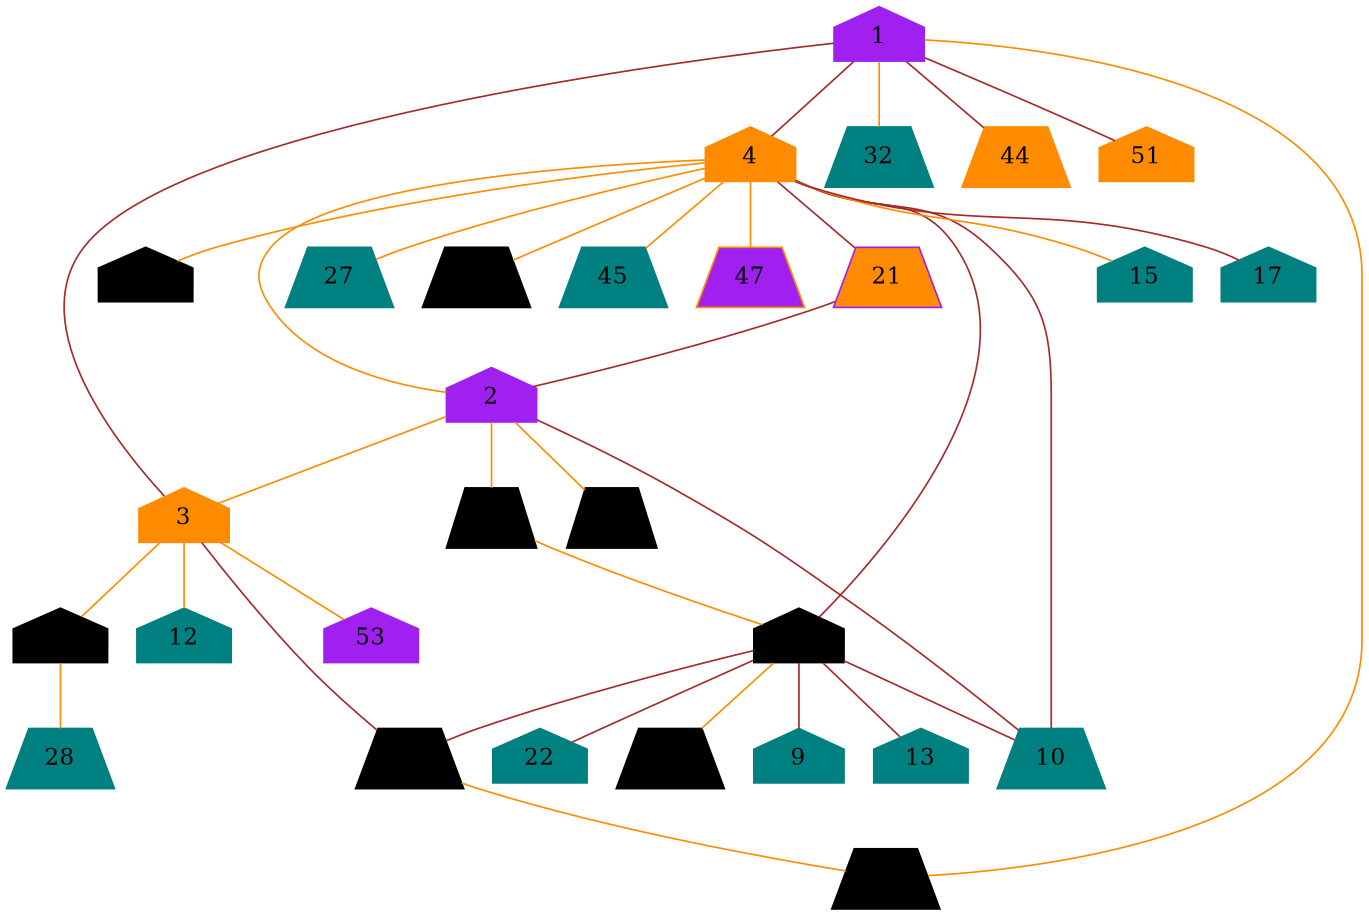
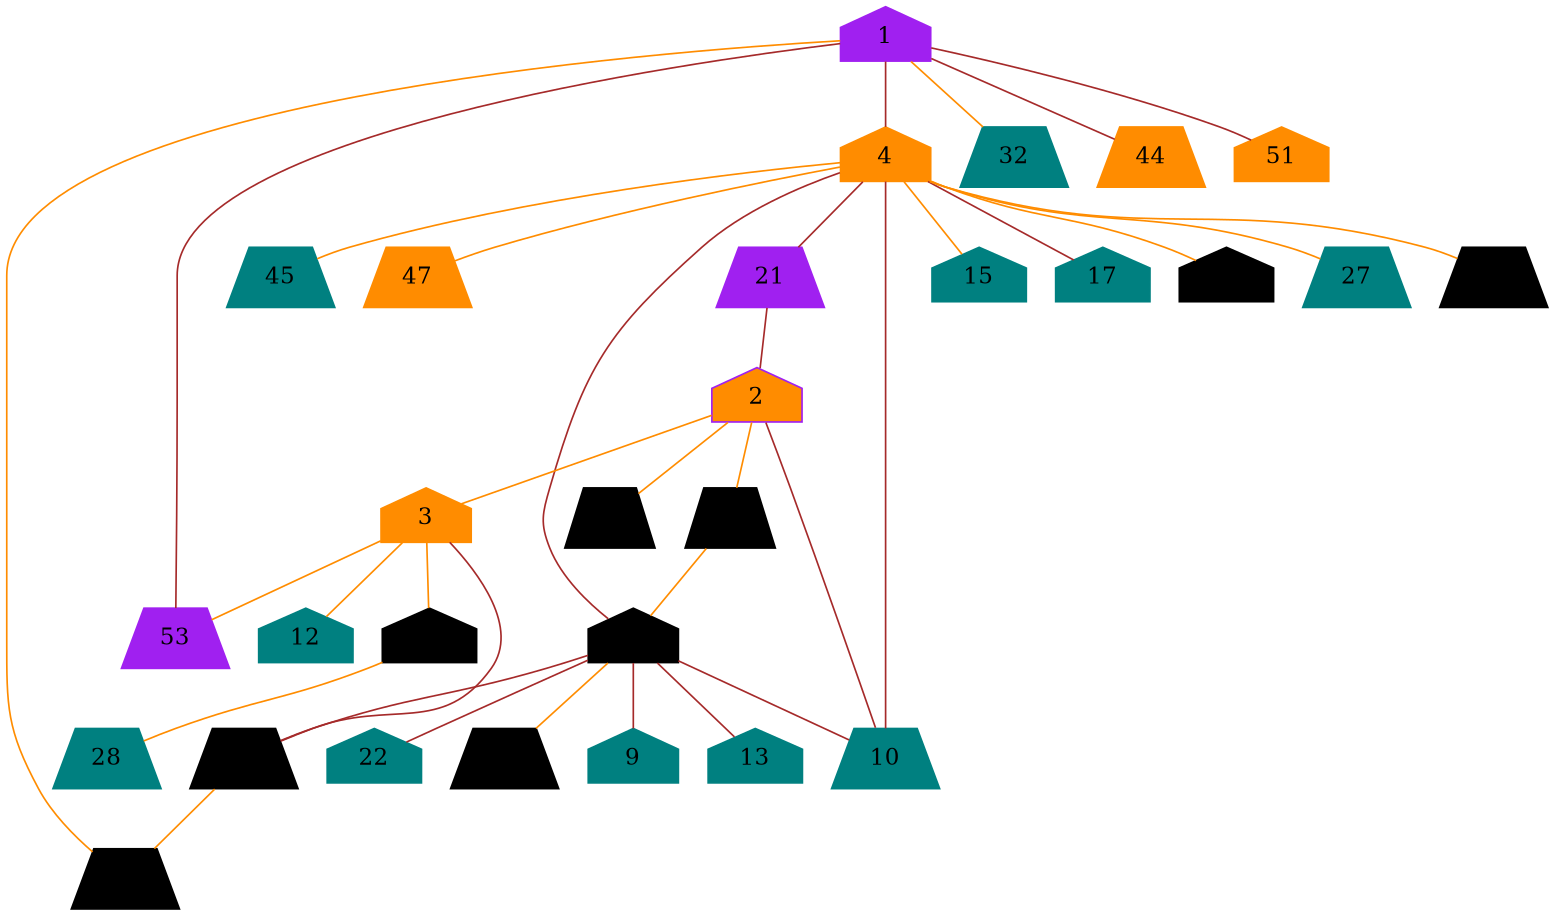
  graph {
    node [color=teal shape=trapezium style=filled]
    edge [color=darkorange]
    1 [color=purple shape=house super="+52"]
    3 [color=darkorange shape=house]
    4 [color=darkorange shape=house super="+8+23"]
    32
    n5 [color=darkorange label=44]
    51 [color=darkorange shape=house]
    55 [color=black]
-   2 [color=purple shape=house super="+29+18+31+20"]
+   2 [color=purple shape=house super="+29+18+31+20" fillcolor=darkorange]
    5 [color=black]
    6 [color=black]
    10 [super="+16"]
    11 [color=black shape=house]
    12 [shape=house]
    26 [color=black]
-   53 [color=purple shape=house]
+   53 [color=purple]
    7 [color=black shape=house super="+30"]
    15 [shape=house]
    17 [shape=house]
    19 [color=black shape=house super="+44"]
-   21 [color=purple fillcolor=darkorange]
+   21 [color=purple]
    27 [super="+39+38"]
    34 [color=black]
    45
-   47 [color=darkorange fillcolor=purple]
+   47 [color=darkorange]
    28
    9 [shape=house]
    13 [shape=house]
    22 [shape=house]
    33 [color=black super="+42"]
-   1 -- 3 [color=brown weight=2]
+   1 -- 53 [color=brown weight=2]
    1 -- 4 [color=brown]
    1 -- 32
    1 -- n5 [color=brown]
    1 -- 51 [color=brown]
    1 -- 55
    3 -- 11
    3 -- 12
    3 -- 26 [color=brown]
    3 -- 53
    4 -- 10 [color=brown weight=3]
    4 -- 7 [color=brown]
    4 -- 15 [weight=2]
    4 -- 17 [color=brown]
    4 -- 19
    4 -- 21 [color=brown]
    4 -- 27
    4 -- 34
    4 -- 45
    4 -- 47
    2 -- 3
-   2 -- 4 [weight=3]
    2 -- 5
    2 -- 6
    2 -- 10 [color=brown weight=2]
    5 -- 7
    11 -- 28
    26 -- 55
    7 -- 10 [color=brown weight=2]
    7 -- 26 [color=brown]
    7 -- 9 [color=brown]
    7 -- 13 [color=brown]
    7 -- 22 [color=brown]
    7 -- 33
    21 -- 2 [color=brown]
  }
